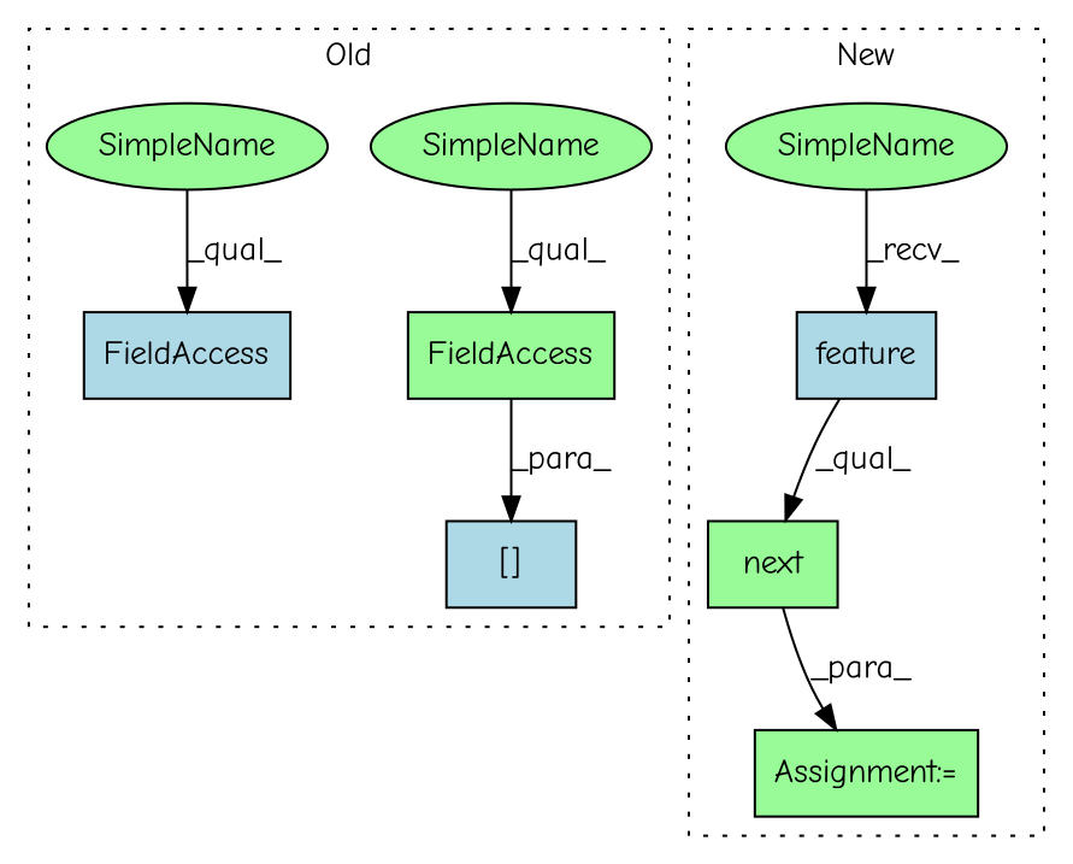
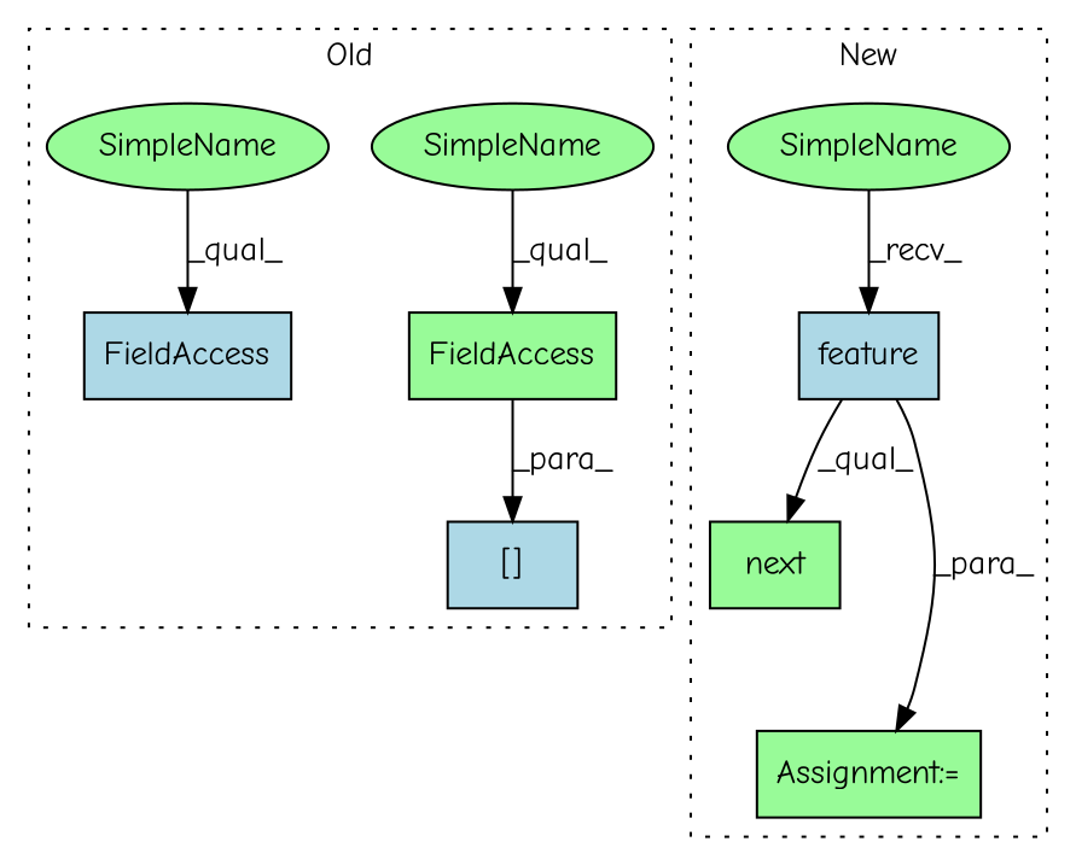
  digraph {
    fontname="Comic Neue"
    node [a=42 fillcolor=palegreen fontname="Comic Neue" l=4 s=6744 shape=box style=filled]
    edge [fontname="Comic Neue"]
    n1 [a=2 fillcolor=lightblue l="37,1" label="[]" s="6707,6761"]
    n2 [a=22 l=17 label=FieldAccess]
    n3 [a=22 fillcolor=lightblue l=17 label=FieldAccess s=5312]
    n4 [label=SimpleName shape=ellipse]
    n5 [label=SimpleName s=5312 shape=ellipse]
    n6 [a=32 fillcolor=lightblue l="8,1" label=feature s="5374,5389"]
    n7 [a=32 l="5,1" label=next s="5364,5390"]
    n8 [a=7 l=2 label="Assignment:=" s=5362]
    n9 [label=SimpleName s=5369 shape=ellipse]
    subgraph cluster_1 {
      label=Old
      style=dotted
      n1
      n2
      n3
      n4
      n5
    }
    subgraph cluster_2 {
      label=New
      style=dotted
      n6
      n7
      n8
      n9
    }
    n2 -> n1 [label=_para_]
    n4 -> n2 [label=_qual_]
    n5 -> n3 [label=_qual_]
    n6 -> n7 [label=_qual_]
-   n7 -> n8 [label=_para_]
+   n6 -> n8 [label=_para_]
    n9 -> n6 [label=_recv_]
  }
